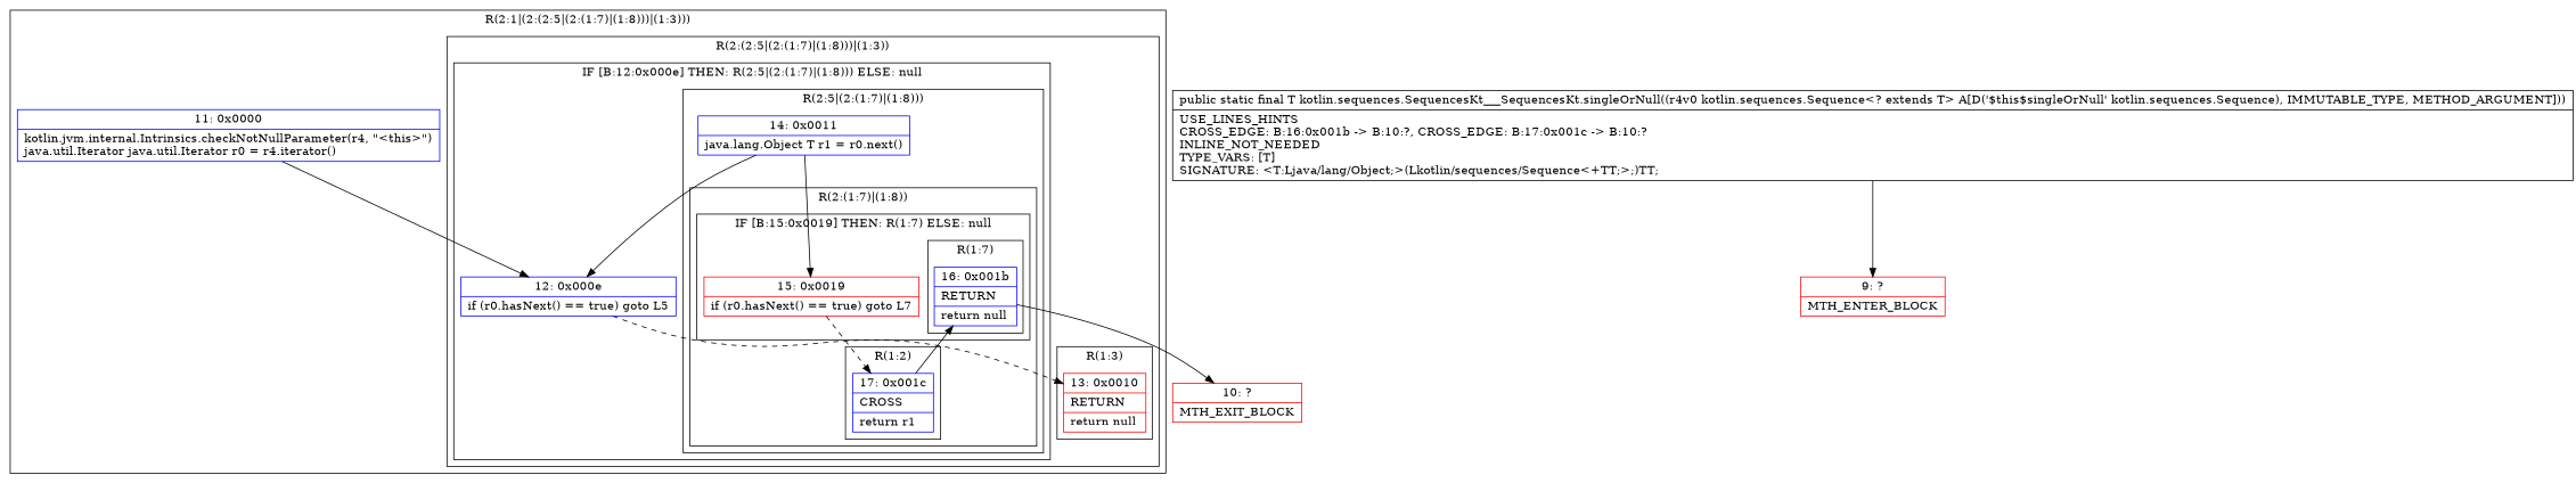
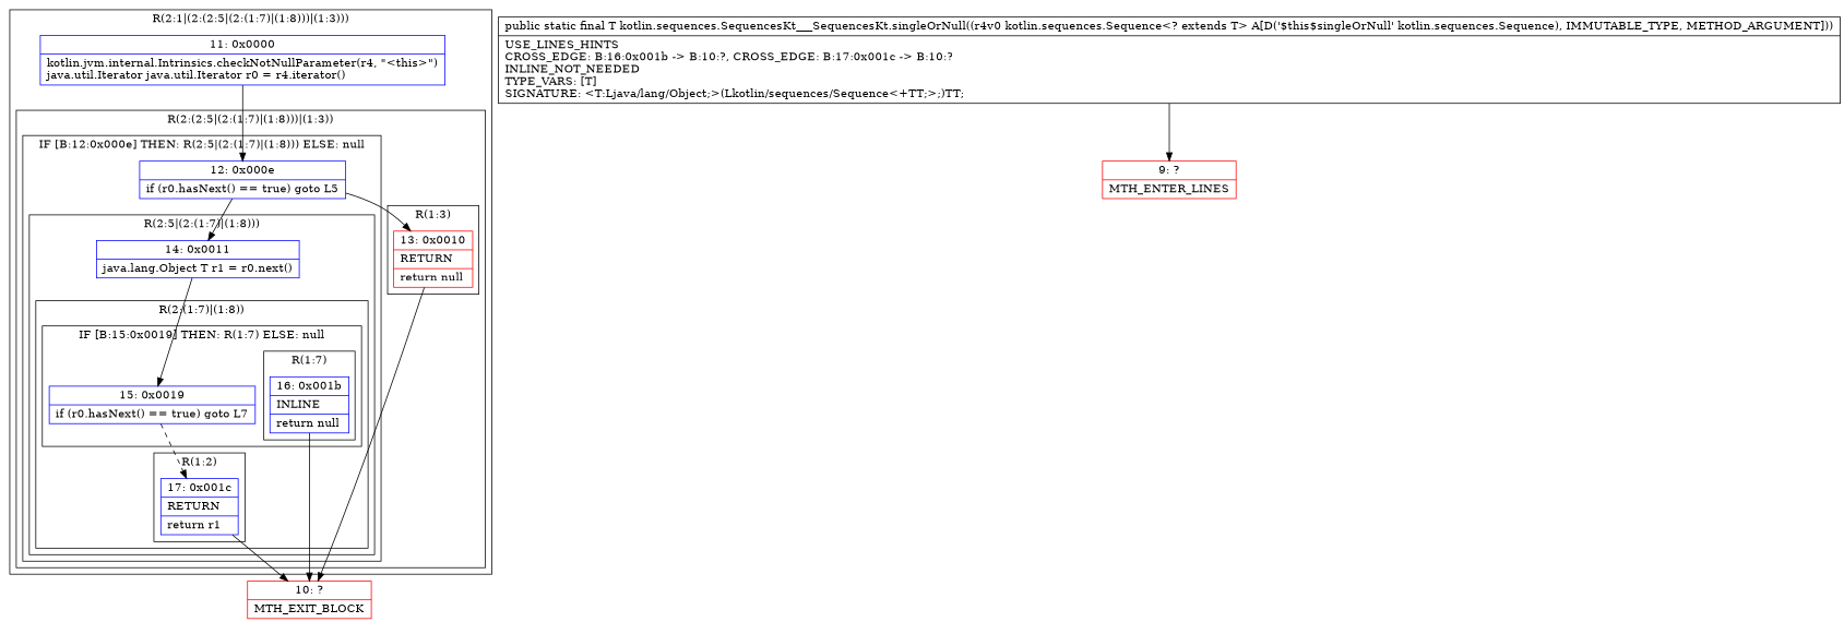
  digraph {
    node [color=blue shape=record]
-   n1 [label="{16\:\ 0x001b|RETURN\l|return null\l}"]
-   n2 [color=red label="{15\:\ 0x0019|if (r0.hasNext() == true) goto L7\l}"]
-   n3 [label="{17\:\ 0x001c|CROSS\l|return r1\l}"]
+   n1 [label="{16\:\ 0x001b|INLINE\l|return null\l}"]
+   n2 [label="{15\:\ 0x0019|if (r0.hasNext() == true) goto L7\l}"]
+   n3 [label="{17\:\ 0x001c|RETURN\l|return r1\l}"]
    n4 [label="{14\:\ 0x0011|java.lang.Object T r1 = r0.next()\l}"]
    n5 [label="{12\:\ 0x000e|if (r0.hasNext() == true) goto L5\l}"]
    n6 [color=red label="{13\:\ 0x0010|RETURN\l|return null\l}"]
    n7 [label="{11\:\ 0x0000|kotlin.jvm.internal.Intrinsics.checkNotNullParameter(r4, \"\<this\>\")\ljava.util.Iterator java.util.Iterator r0 = r4.iterator()\l}"]
    n8 [color=red label="{10\:\ ?|MTH_EXIT_BLOCK\l}"]
-   n9 [color=red label="{9\:\ ?|MTH_ENTER_BLOCK\l}"]
+   n9 [color=red label="{9\:\ ?|MTH_ENTER_LINES\l}"]
    n10 [label="{public static final T kotlin.sequences.SequencesKt___SequencesKt.singleOrNull((r4v0 kotlin.sequences.Sequence\<? extends T\> A[D('$this$singleOrNull' kotlin.sequences.Sequence), IMMUTABLE_TYPE, METHOD_ARGUMENT]))  | USE_LINES_HINTS\lCROSS_EDGE: B:16:0x001b \-\> B:10:?, CROSS_EDGE: B:17:0x001c \-\> B:10:?\lINLINE_NOT_NEEDED\lTYPE_VARS: [T]\lSIGNATURE: \<T:Ljava\/lang\/Object;\>(Lkotlin\/sequences\/Sequence\<+TT;\>;)TT;\l}" color=""]
    subgraph cluster_1 {
      label="R(2:1|(2:(2:5|(2:(1:7)|(1:8)))|(1:3)))"
      n7
      subgraph cluster_2 {
        label="R(2:(2:5|(2:(1:7)|(1:8)))|(1:3))"
        subgraph cluster_3 {
          label="IF [B:12:0x000e] THEN: R(2:5|(2:(1:7)|(1:8))) ELSE: null"
          n5
          subgraph cluster_4 {
            label="R(2:5|(2:(1:7)|(1:8)))"
            n4
            subgraph cluster_5 {
              label="R(2:(1:7)|(1:8))"
              subgraph cluster_6 {
                label="IF [B:15:0x0019] THEN: R(1:7) ELSE: null"
                n2
                subgraph cluster_7 {
                  label="R(1:7)"
                  n1
                }
              }
              subgraph cluster_8 {
                label="R(1:2)"
                n3
              }
            }
          }
        }
        subgraph cluster_9 {
          label="R(1:3)"
          n6
        }
      }
    }
    n1 -> n8
    n2 -> n3 [style=dashed]
-   n3 -> n1
+   n3 -> n8
    n4 -> n2
-   n4 -> n5
-   n5 -> n6 [style=dashed]
+   n5 -> n4
+   n5 -> n6 [style=solid]
+   n6 -> n8
    n7 -> n5
    n10 -> n9
  }
